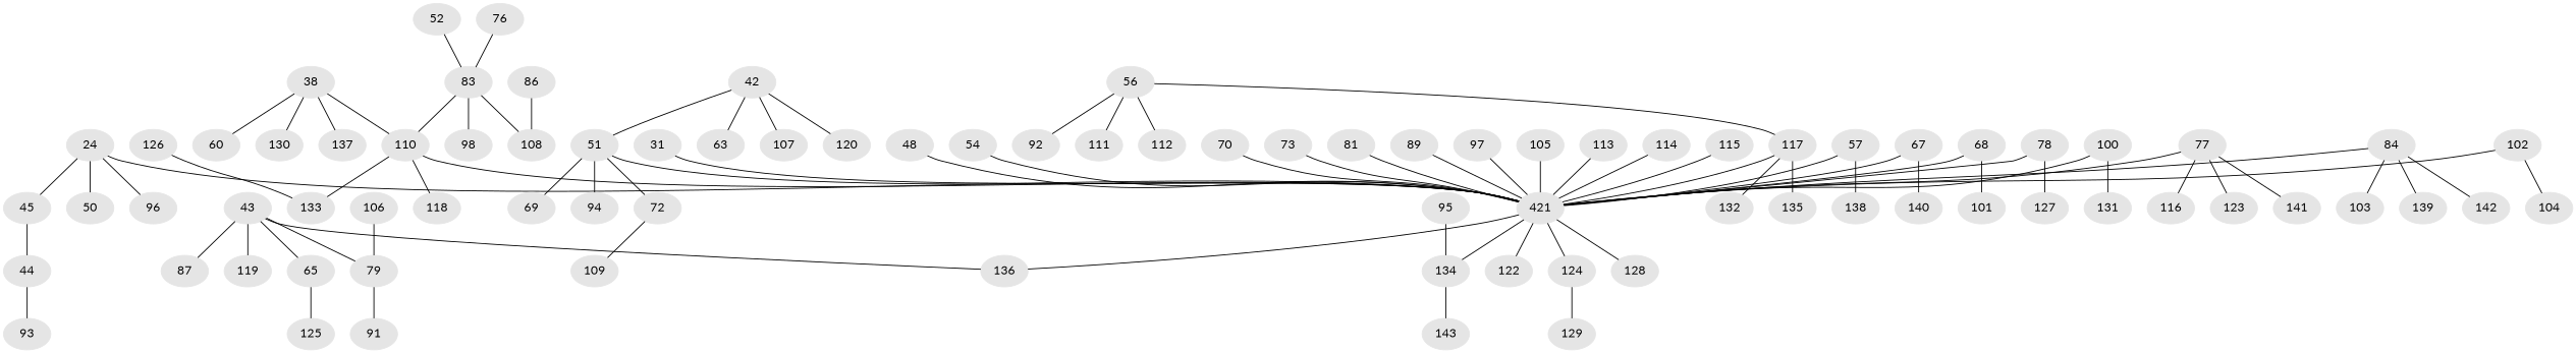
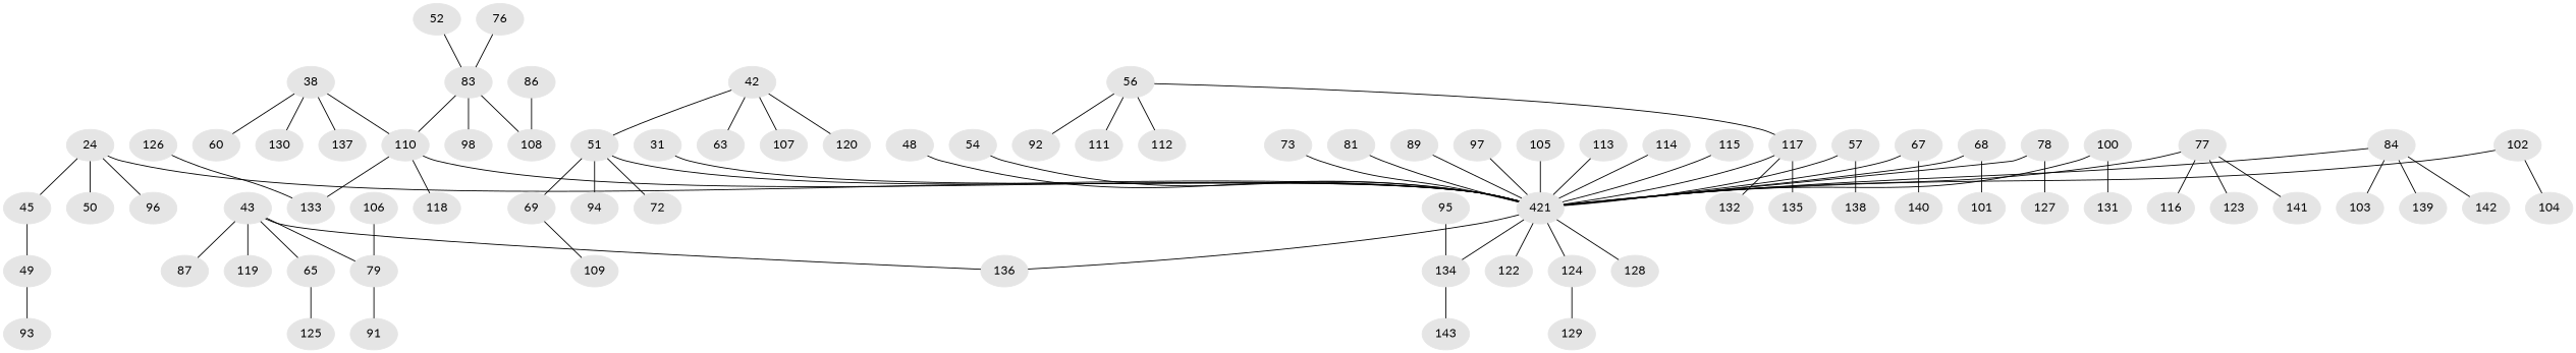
  graph {
    fontname=Lato
    node [color=gray90 fontname=Lato style=filled]
    edge [fontname=Lato]
    24
    45
    50
    96
    n5 [label=421 super="+32+64+82+33+80+44+62+71+74"]
-   49 [label=44]
+   49
    136 [super="+12+25+35"]
    134 [super="+90"]
    122
    124
    128
    31
    38
    60
    110 [super="+34"]
    130
    137
    118
    133 [super="+88"]
    51 [super="+41"]
    69
    72
    94
    42
    63
    107
    120
    43 [super="+23+19"]
    65
    79
    87
    119
    125
    91
    93
    48
    109
    83 [super="+16+11+8"]
    98
    108 [super="+85"]
    52
    54
    56
    92
    111
    112
    117 [super="+55+75"]
    132
    135
    57
    138
    67
    140
    68
    101
-   70
    73
    76
    77
    116
    123
    141
    78 [super="+58"]
    127
    81
    84
    103
    139
    142
    86
    89
    143
    95
    97
    100 [super="+46+99"]
    131
    102
    104
    105
    106
    113
    114
    115
    129
    126
    24 -- 45
    24 -- 50
    24 -- 96
    24 -- n5
    45 -- 49
    n5 -- 136
    n5 -- 134
    n5 -- 122
    n5 -- 124
    n5 -- 128
    49 -- 93
    134 -- 143
    124 -- 129
    31 -- n5
    38 -- 60
    38 -- 110
    38 -- 130
    38 -- 137
    110 -- n5
    110 -- 118
    110 -- 133
    51 -- n5
    51 -- 69
    51 -- 72
    51 -- 94
-   72 -- 109
+   69 -- 109
    42 -- 51
    42 -- 63
    42 -- 107
    42 -- 120
    43 -- 136
    43 -- 65
    43 -- 79
    43 -- 87
    43 -- 119
    65 -- 125
    79 -- 91
    48 -- n5
    83 -- 110
    83 -- 98
    83 -- 108
    52 -- 83
    54 -- n5
    56 -- 92
    56 -- 111
    56 -- 112
    56 -- 117
    117 -- n5
    117 -- 132
    117 -- 135
    57 -- n5
    57 -- 138
    67 -- n5
    67 -- 140
    68 -- n5
    68 -- 101
-   70 -- n5
    73 -- n5
    76 -- 83
    77 -- n5
    77 -- 116
    77 -- 123
    77 -- 141
    78 -- n5
    78 -- 127
    81 -- n5
    84 -- n5
    84 -- 103
    84 -- 139
    84 -- 142
    86 -- 108
    89 -- n5
    95 -- 134
    97 -- n5
    100 -- n5
    100 -- 131
    102 -- n5
    102 -- 104
    105 -- n5
    106 -- 79
    113 -- n5
    114 -- n5
    115 -- n5
    126 -- 133
  }
